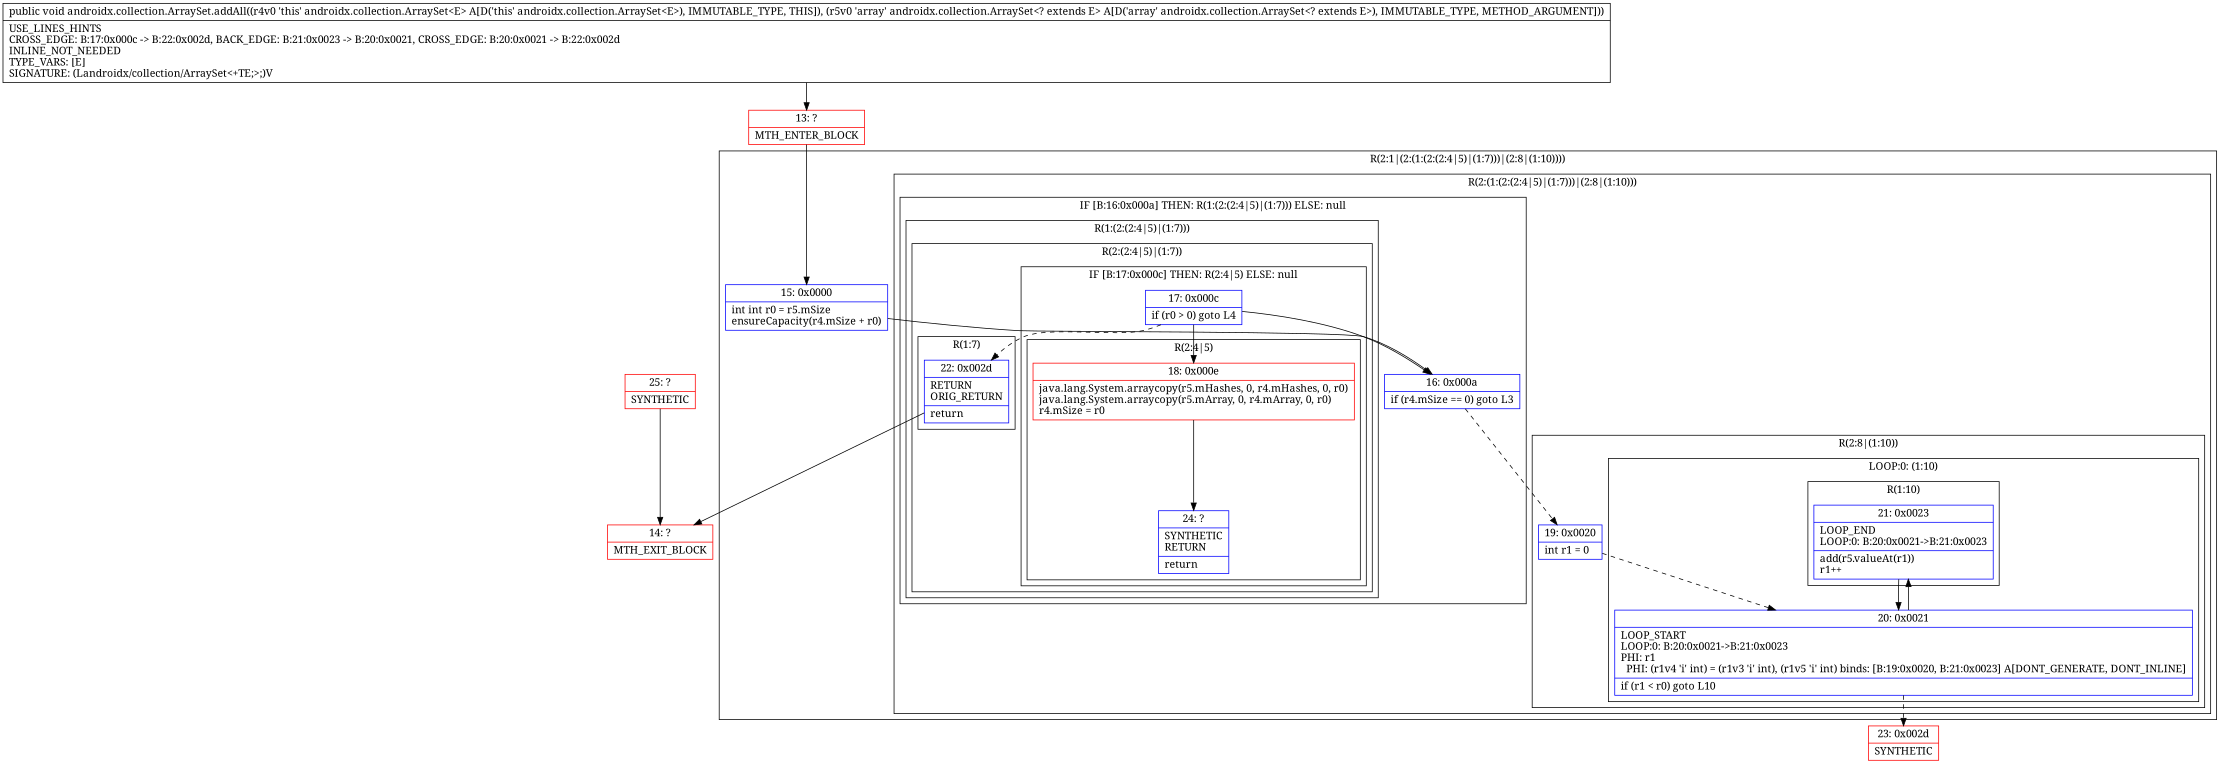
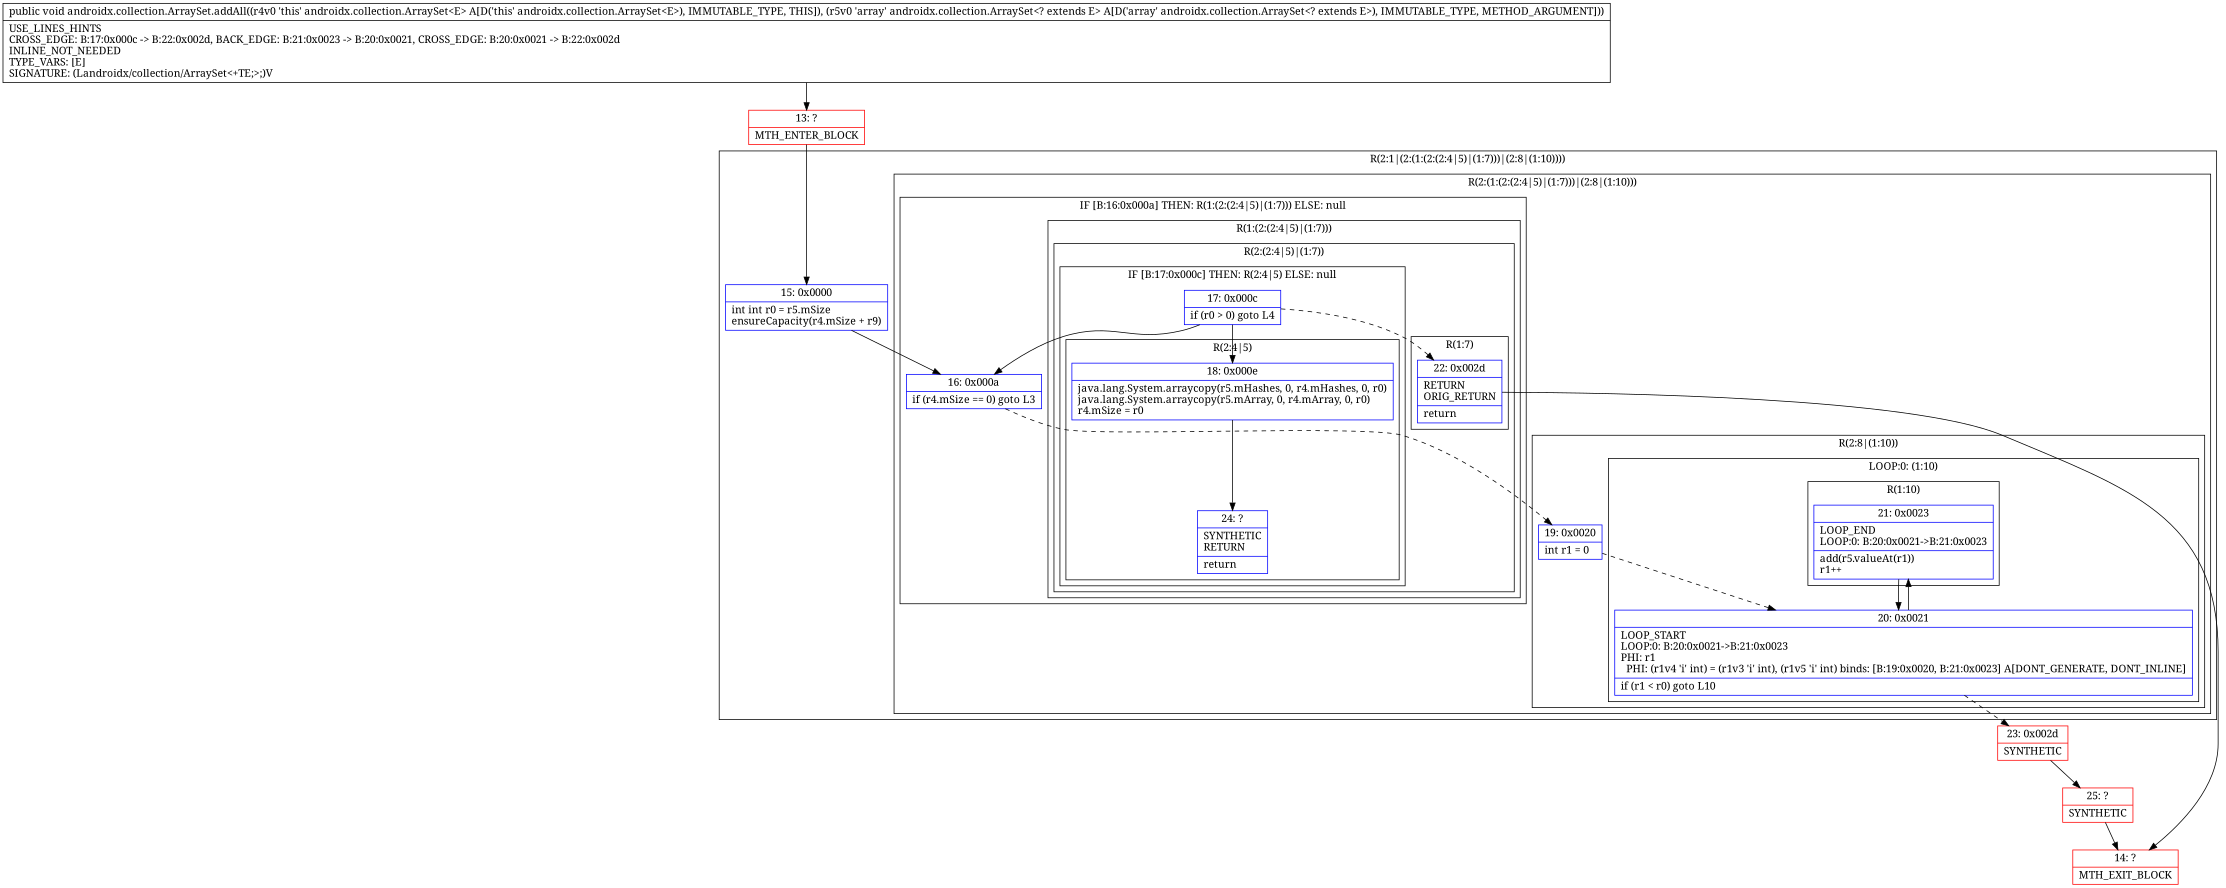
  digraph {
    fontname="Noto Serif"
    node [color=blue fontname="Noto Serif" shape=record]
    edge [fontname="Noto Serif"]
-   n1 [color=red label="{18\:\ 0x000e|java.lang.System.arraycopy(r5.mHashes, 0, r4.mHashes, 0, r0)\ljava.lang.System.arraycopy(r5.mArray, 0, r4.mArray, 0, r0)\lr4.mSize = r0\l}"]
+   n1 [label="{18\:\ 0x000e|java.lang.System.arraycopy(r5.mHashes, 0, r4.mHashes, 0, r0)\ljava.lang.System.arraycopy(r5.mArray, 0, r4.mArray, 0, r0)\lr4.mSize = r0\l}"]
    n2 [label="{24\:\ ?|SYNTHETIC\lRETURN\l|return\l}"]
    n3 [label="{17\:\ 0x000c|if (r0 \> 0) goto L4\l}"]
    n4 [label="{22\:\ 0x002d|RETURN\lORIG_RETURN\l|return\l}"]
    n5 [label="{16\:\ 0x000a|if (r4.mSize == 0) goto L3\l}"]
    n6 [label="{21\:\ 0x0023|LOOP_END\lLOOP:0: B:20:0x0021\-\>B:21:0x0023\l|add(r5.valueAt(r1))\lr1++\l}"]
    n7 [label="{20\:\ 0x0021|LOOP_START\lLOOP:0: B:20:0x0021\-\>B:21:0x0023\lPHI: r1 \l  PHI: (r1v4 'i' int) = (r1v3 'i' int), (r1v5 'i' int) binds: [B:19:0x0020, B:21:0x0023] A[DONT_GENERATE, DONT_INLINE]\l|if (r1 \< r0) goto L10\l}"]
    n8 [label="{19\:\ 0x0020|int r1 = 0\l}"]
-   n9 [label="{15\:\ 0x0000|int int r0 = r5.mSize\lensureCapacity(r4.mSize + r0)\l}"]
+   n9 [label="{15\:\ 0x0000|int int r0 = r5.mSize\lensureCapacity(r4.mSize + r9)\l}"]
    n10 [color=red label="{14\:\ ?|MTH_EXIT_BLOCK\l}"]
    n11 [color=red label="{23\:\ 0x002d|SYNTHETIC\l}"]
    n12 [color=red label="{25\:\ ?|SYNTHETIC\l}"]
    n13 [color=red label="{13\:\ ?|MTH_ENTER_BLOCK\l}"]
    n14 [label="{public void androidx.collection.ArraySet.addAll((r4v0 'this' androidx.collection.ArraySet\<E\> A[D('this' androidx.collection.ArraySet\<E\>), IMMUTABLE_TYPE, THIS]), (r5v0 'array' androidx.collection.ArraySet\<? extends E\> A[D('array' androidx.collection.ArraySet\<? extends E\>), IMMUTABLE_TYPE, METHOD_ARGUMENT]))  | USE_LINES_HINTS\lCROSS_EDGE: B:17:0x000c \-\> B:22:0x002d, BACK_EDGE: B:21:0x0023 \-\> B:20:0x0021, CROSS_EDGE: B:20:0x0021 \-\> B:22:0x002d\lINLINE_NOT_NEEDED\lTYPE_VARS: [E]\lSIGNATURE: (Landroidx\/collection\/ArraySet\<+TE;\>;)V\l}" color=""]
    subgraph cluster_1 {
      label="R(2:1|(2:(1:(2:(2:4|5)|(1:7)))|(2:8|(1:10))))"
      n9
      subgraph cluster_2 {
        label="R(2:(1:(2:(2:4|5)|(1:7)))|(2:8|(1:10)))"
        subgraph cluster_3 {
          label="IF [B:16:0x000a] THEN: R(1:(2:(2:4|5)|(1:7))) ELSE: null"
          n5
          subgraph cluster_4 {
            label="R(1:(2:(2:4|5)|(1:7)))"
            subgraph cluster_5 {
              label="R(2:(2:4|5)|(1:7))"
              subgraph cluster_6 {
                label="IF [B:17:0x000c] THEN: R(2:4|5) ELSE: null"
                n3
                subgraph cluster_7 {
                  label="R(2:4|5)"
                  n1
                  n2
                }
              }
              subgraph cluster_8 {
                label="R(1:7)"
                n4
              }
            }
          }
        }
        subgraph cluster_9 {
          label="R(2:8|(1:10))"
          n8
          subgraph cluster_10 {
            label="LOOP:0: (1:10)"
            n7
            subgraph cluster_11 {
              label="R(1:10)"
              n6
            }
          }
        }
      }
    }
    n1 -> n2
    n3 -> n1
    n3 -> n4 [style=dashed]
    n3 -> n5
    n4 -> n10
    n5 -> n8 [style=dashed]
    n6 -> n7
    n7 -> n6
    n7 -> n11 [style=dashed]
    n8 -> n7 [style=dashed]
    n9 -> n5
+   n11 -> n12
    n12 -> n10
    n13 -> n9
    n14 -> n13
  }
